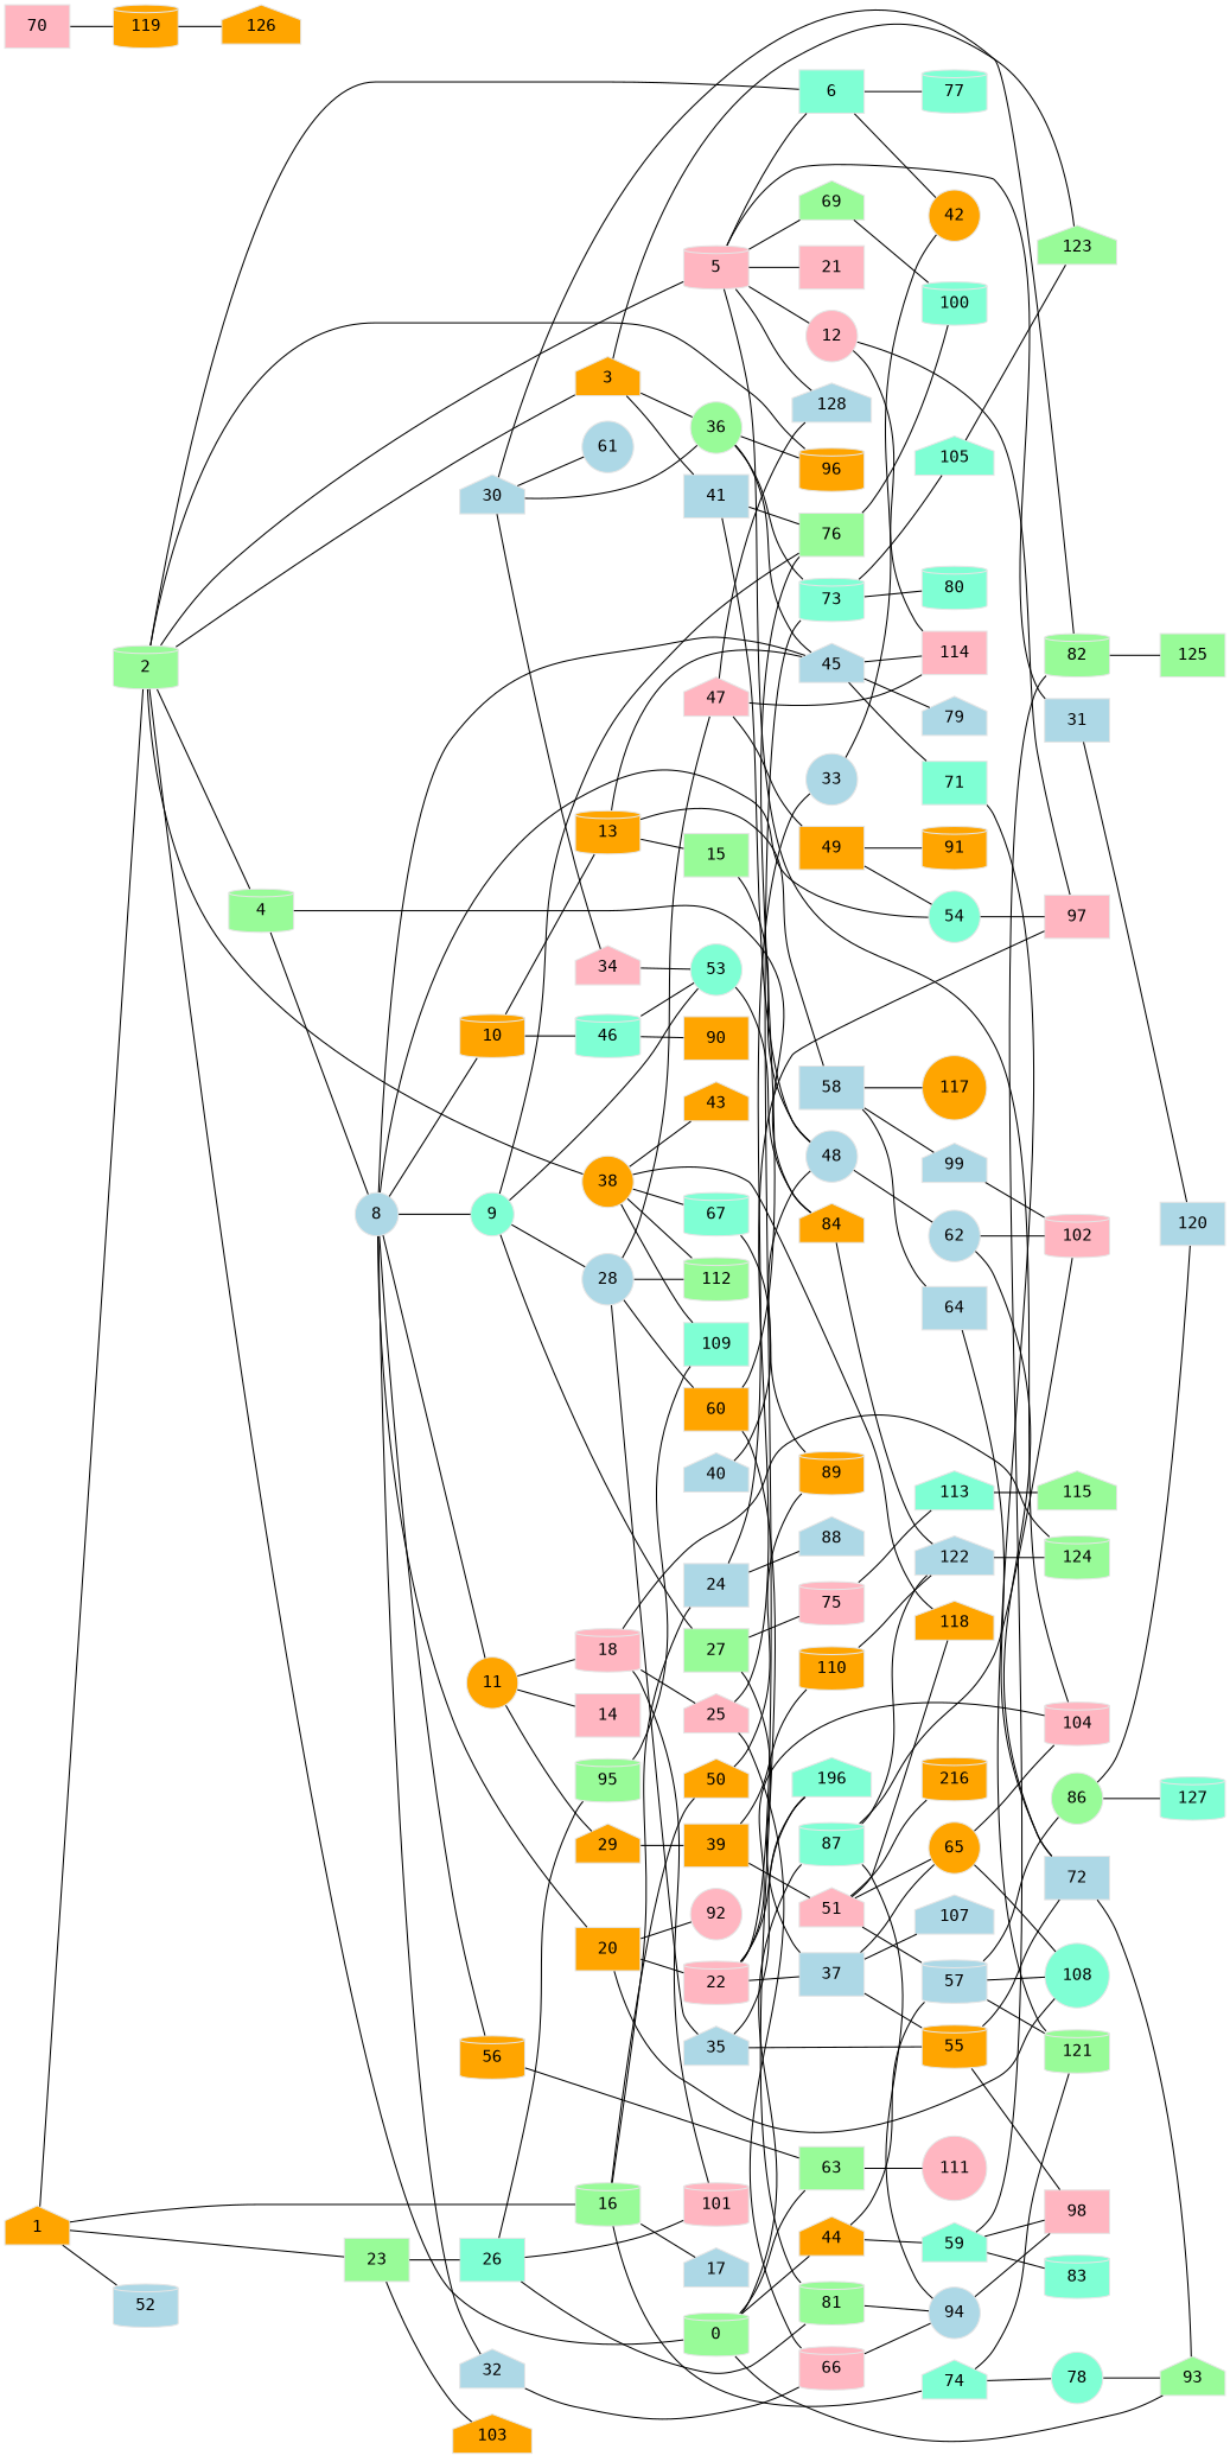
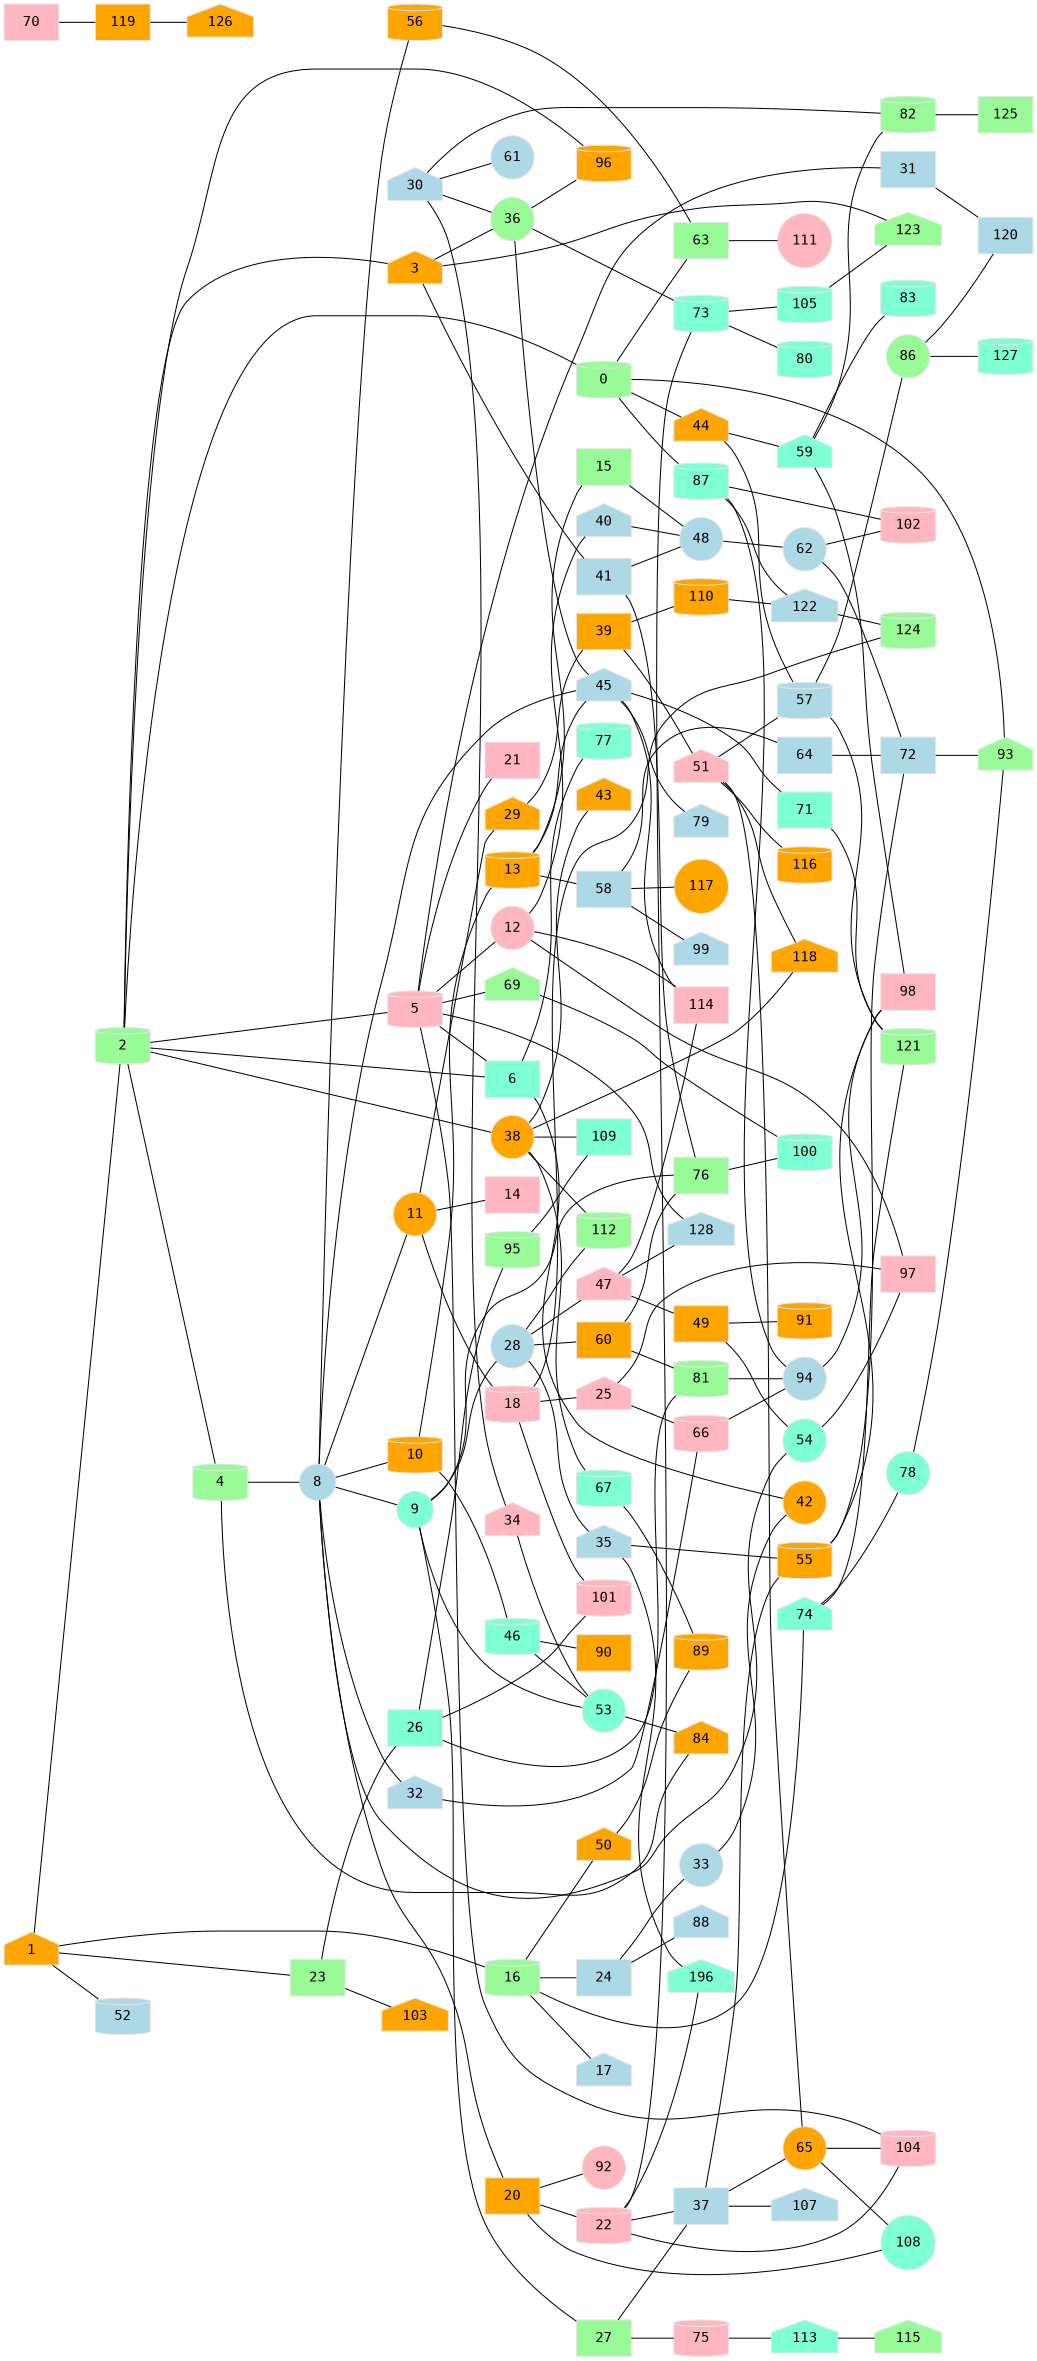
  graph {
    fontname="DejaVu Sans Mono"
    rankdir=LR
    node [color=gray90 fillcolor=orange fontname="DejaVu Sans Mono" shape=cylinder style=filled]
    edge [fontname="DejaVu Sans Mono"]
    1 [shape=house]
    2 [fillcolor=palegreen]
    16 [fillcolor=palegreen]
    23 [fillcolor=palegreen shape=box]
    52 [fillcolor=lightblue]
    3 [shape=house]
    4 [fillcolor=palegreen]
    5 [fillcolor=lightpink]
    6 [fillcolor=aquamarine shape=box]
    n10 [fillcolor=palegreen label=0]
    38 [shape=circle]
    96
    17 [fillcolor=lightblue shape=house]
    24 [fillcolor=lightblue shape=box]
    50 [shape=house]
    74 [fillcolor=aquamarine shape=house]
    26 [fillcolor=aquamarine shape=box]
    103 [shape=house]
    36 [fillcolor=palegreen shape=circle]
    123 [fillcolor=palegreen shape=house]
    41 [fillcolor=lightblue shape=box]
    8 [fillcolor=lightblue shape=circle]
    84 [shape=house]
    12 [fillcolor=lightpink shape=circle]
    21 [fillcolor=lightpink shape=box]
    31 [fillcolor=lightblue shape=box]
    69 [fillcolor=palegreen shape=house]
    104 [fillcolor=lightpink]
    128 [fillcolor=lightblue shape=house]
    42 [shape=circle]
    77 [fillcolor=aquamarine]
    44 [shape=house]
    63 [fillcolor=palegreen shape=box]
    87 [fillcolor=aquamarine]
    93 [fillcolor=palegreen shape=house]
    112 [fillcolor=palegreen]
    43 [shape=house]
    67 [fillcolor=aquamarine]
    109 [fillcolor=aquamarine shape=box]
    118 [shape=house]
    45 [fillcolor=lightblue shape=house]
    73 [fillcolor=aquamarine]
    9 [fillcolor=aquamarine shape=circle]
    10
    11 [shape=circle]
    20 [shape=box]
    32 [fillcolor=lightblue shape=house]
    54 [fillcolor=aquamarine shape=circle]
    56
    122 [fillcolor=lightblue shape=house]
    40 [fillcolor=lightblue shape=house]
    97 [fillcolor=lightpink shape=box]
    114 [fillcolor=lightpink shape=box]
    120 [fillcolor=lightblue shape=box]
    100 [fillcolor=aquamarine]
    57 [fillcolor=lightblue]
    59 [fillcolor=aquamarine shape=house]
    111 [fillcolor=lightpink shape=circle]
    102 [fillcolor=lightpink]
    94 [fillcolor=lightblue shape=circle]
    27 [fillcolor=palegreen shape=box]
    28 [fillcolor=lightblue shape=circle]
    53 [fillcolor=aquamarine shape=circle]
    76 [fillcolor=palegreen shape=box]
    13
    46 [fillcolor=aquamarine]
    14 [fillcolor=lightpink shape=box]
    18 [fillcolor=lightpink]
    29 [shape=house]
    22 [fillcolor=lightpink]
    92 [fillcolor=lightpink shape=circle]
    108 [fillcolor=aquamarine shape=circle]
    66 [fillcolor=lightpink]
    71 [fillcolor=aquamarine shape=box]
    79 [fillcolor=lightblue shape=house]
    37 [fillcolor=lightblue shape=box]
    75 [fillcolor=lightpink]
    35 [fillcolor=lightblue shape=house]
    47 [fillcolor=lightpink shape=house]
    60 [shape=box]
    15 [fillcolor=palegreen shape=box]
    58 [fillcolor=lightblue shape=box]
    90 [shape=box]
    25 [fillcolor=lightpink shape=house]
    101 [fillcolor=lightpink]
    124 [fillcolor=palegreen]
    39 [shape=box]
    48 [fillcolor=lightblue shape=circle]
    117 [shape=circle]
    64 [fillcolor=lightblue shape=box]
    99 [fillcolor=lightblue shape=house]
    62 [fillcolor=lightblue shape=circle]
    33 [fillcolor=lightblue shape=circle]
    88 [fillcolor=lightblue shape=house]
    89
    121 [fillcolor=palegreen]
    78 [fillcolor=aquamarine shape=circle]
    83 [fillcolor=aquamarine]
    n99 [fillcolor=aquamarine label=196 shape=house]
    55
    65 [shape=circle]
    107 [fillcolor=lightblue shape=house]
    80 [fillcolor=aquamarine]
-   105 [fillcolor=aquamarine shape=house]
+   105 [fillcolor=aquamarine]
    81 [fillcolor=palegreen]
    95 [fillcolor=palegreen]
    30 [fillcolor=lightblue shape=house]
    34 [fillcolor=lightpink shape=house]
    61 [fillcolor=lightblue shape=circle]
    82 [fillcolor=palegreen]
    113 [fillcolor=aquamarine shape=house]
    49 [shape=box]
    51 [fillcolor=lightpink shape=house]
    110
    125 [fillcolor=palegreen shape=box]
    72 [fillcolor=lightblue shape=box]
    98 [fillcolor=lightpink shape=box]
-   116 [label=216]
+   116
    86 [fillcolor=palegreen shape=circle]
    91
    127 [fillcolor=aquamarine]
    70 [fillcolor=lightpink shape=box]
-   119
+   119 [shape=box]
    126 [shape=house]
    115 [fillcolor=palegreen shape=house]
    1 -- 2
    1 -- 16
    1 -- 23
    1 -- 52
    2 -- 3
    2 -- 4
    2 -- 5
    2 -- 6
    2 -- n10
    2 -- 38
    2 -- 96
    16 -- 17
    16 -- 24
    16 -- 50
    16 -- 74
    23 -- 26
    23 -- 103
    3 -- 36
    3 -- 123
    3 -- 41
    4 -- 8
    4 -- 84
    5 -- 6
    5 -- 12
    5 -- 21
    5 -- 31
    5 -- 69
    5 -- 104
    5 -- 128
    6 -- 42
    6 -- 77
    n10 -- 44
    n10 -- 63
    n10 -- 87
    n10 -- 93
    38 -- 112
    38 -- 43
    38 -- 67
    38 -- 109
    38 -- 118
    24 -- 33
    24 -- 88
    50 -- 89
    74 -- 121
    74 -- 78
    26 -- 101
    26 -- 81
    26 -- 95
    36 -- 96
    36 -- 45
    36 -- 73
    41 -- 76
    41 -- 48
    8 -- 45
    8 -- 9
    8 -- 10
    8 -- 11
    8 -- 20
    8 -- 32
    8 -- 54
    8 -- 56
-   84 -- 122
+   12 -- 40
    12 -- 97
    12 -- 114
    31 -- 120
    69 -- 100
    44 -- 57
    44 -- 59
    63 -- 111
    87 -- 122
    87 -- 102
    87 -- 94
    67 -- 89
    45 -- 114
    45 -- 71
    45 -- 79
    73 -- 80
    73 -- 105
    9 -- 27
    9 -- 28
    9 -- 53
    9 -- 76
    10 -- 13
    10 -- 46
    11 -- 14
    11 -- 18
    11 -- 29
    20 -- 22
    20 -- 92
    20 -- 108
    32 -- 66
    54 -- 97
    56 -- 63
    122 -- 124
    40 -- 48
-   57 -- 108
    57 -- 121
    57 -- 86
    59 -- 83
    59 -- 82
    59 -- 98
    94 -- 98
    27 -- 37
    27 -- 75
    28 -- 112
    28 -- 35
    28 -- 47
    28 -- 60
    53 -- 84
    76 -- 100
    13 -- 45
    13 -- 15
    13 -- 58
    46 -- 53
    46 -- 90
    18 -- 25
    18 -- 101
    18 -- 124
    29 -- 39
    22 -- 104
    22 -- 73
    22 -- 37
    22 -- n99
    66 -- 94
    71 -- 121
    37 -- 55
    37 -- 65
    37 -- 107
    75 -- 113
    35 -- n99
    35 -- 55
    47 -- 128
    47 -- 114
    47 -- 49
    60 -- 76
    60 -- 81
    15 -- 48
    58 -- 117
    58 -- 64
    58 -- 99
    25 -- 97
    25 -- 66
    39 -- 51
    39 -- 110
    48 -- 62
    64 -- 72
-   99 -- 102
    62 -- 102
    62 -- 72
    33 -- 42
    78 -- 93
    55 -- 72
    55 -- 98
    65 -- 104
    65 -- 108
    105 -- 123
    81 -- 94
    95 -- 109
    30 -- 36
    30 -- 34
    30 -- 61
    30 -- 82
    34 -- 53
    82 -- 125
    113 -- 115
    49 -- 54
    49 -- 91
    51 -- 118
    51 -- 57
    51 -- 65
    51 -- 116
    110 -- 122
    72 -- 93
    86 -- 120
    86 -- 127
    70 -- 119
    119 -- 126
  }
